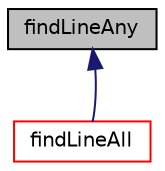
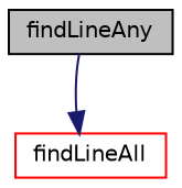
  digraph {
    rankdir=TB
    node [fontname=Helvetica fontsize=10 shape=record]
    n1 [color=black fillcolor=grey75 fontcolor=black height=0.2 label=findLineAny style=filled width=0.4]
    n2 [color=red height=0.2 label=findLineAll width=0.4]
-   n2 -> n1 [color=midnightblue fontname=Helvetica fontsize=10 labelfontname=Helvetica labelfontsize=10 style=solid]
+   n1 -> n2 [color=midnightblue fontname=Helvetica fontsize=10 labelfontname=Helvetica labelfontsize=10 style=solid]
  }
